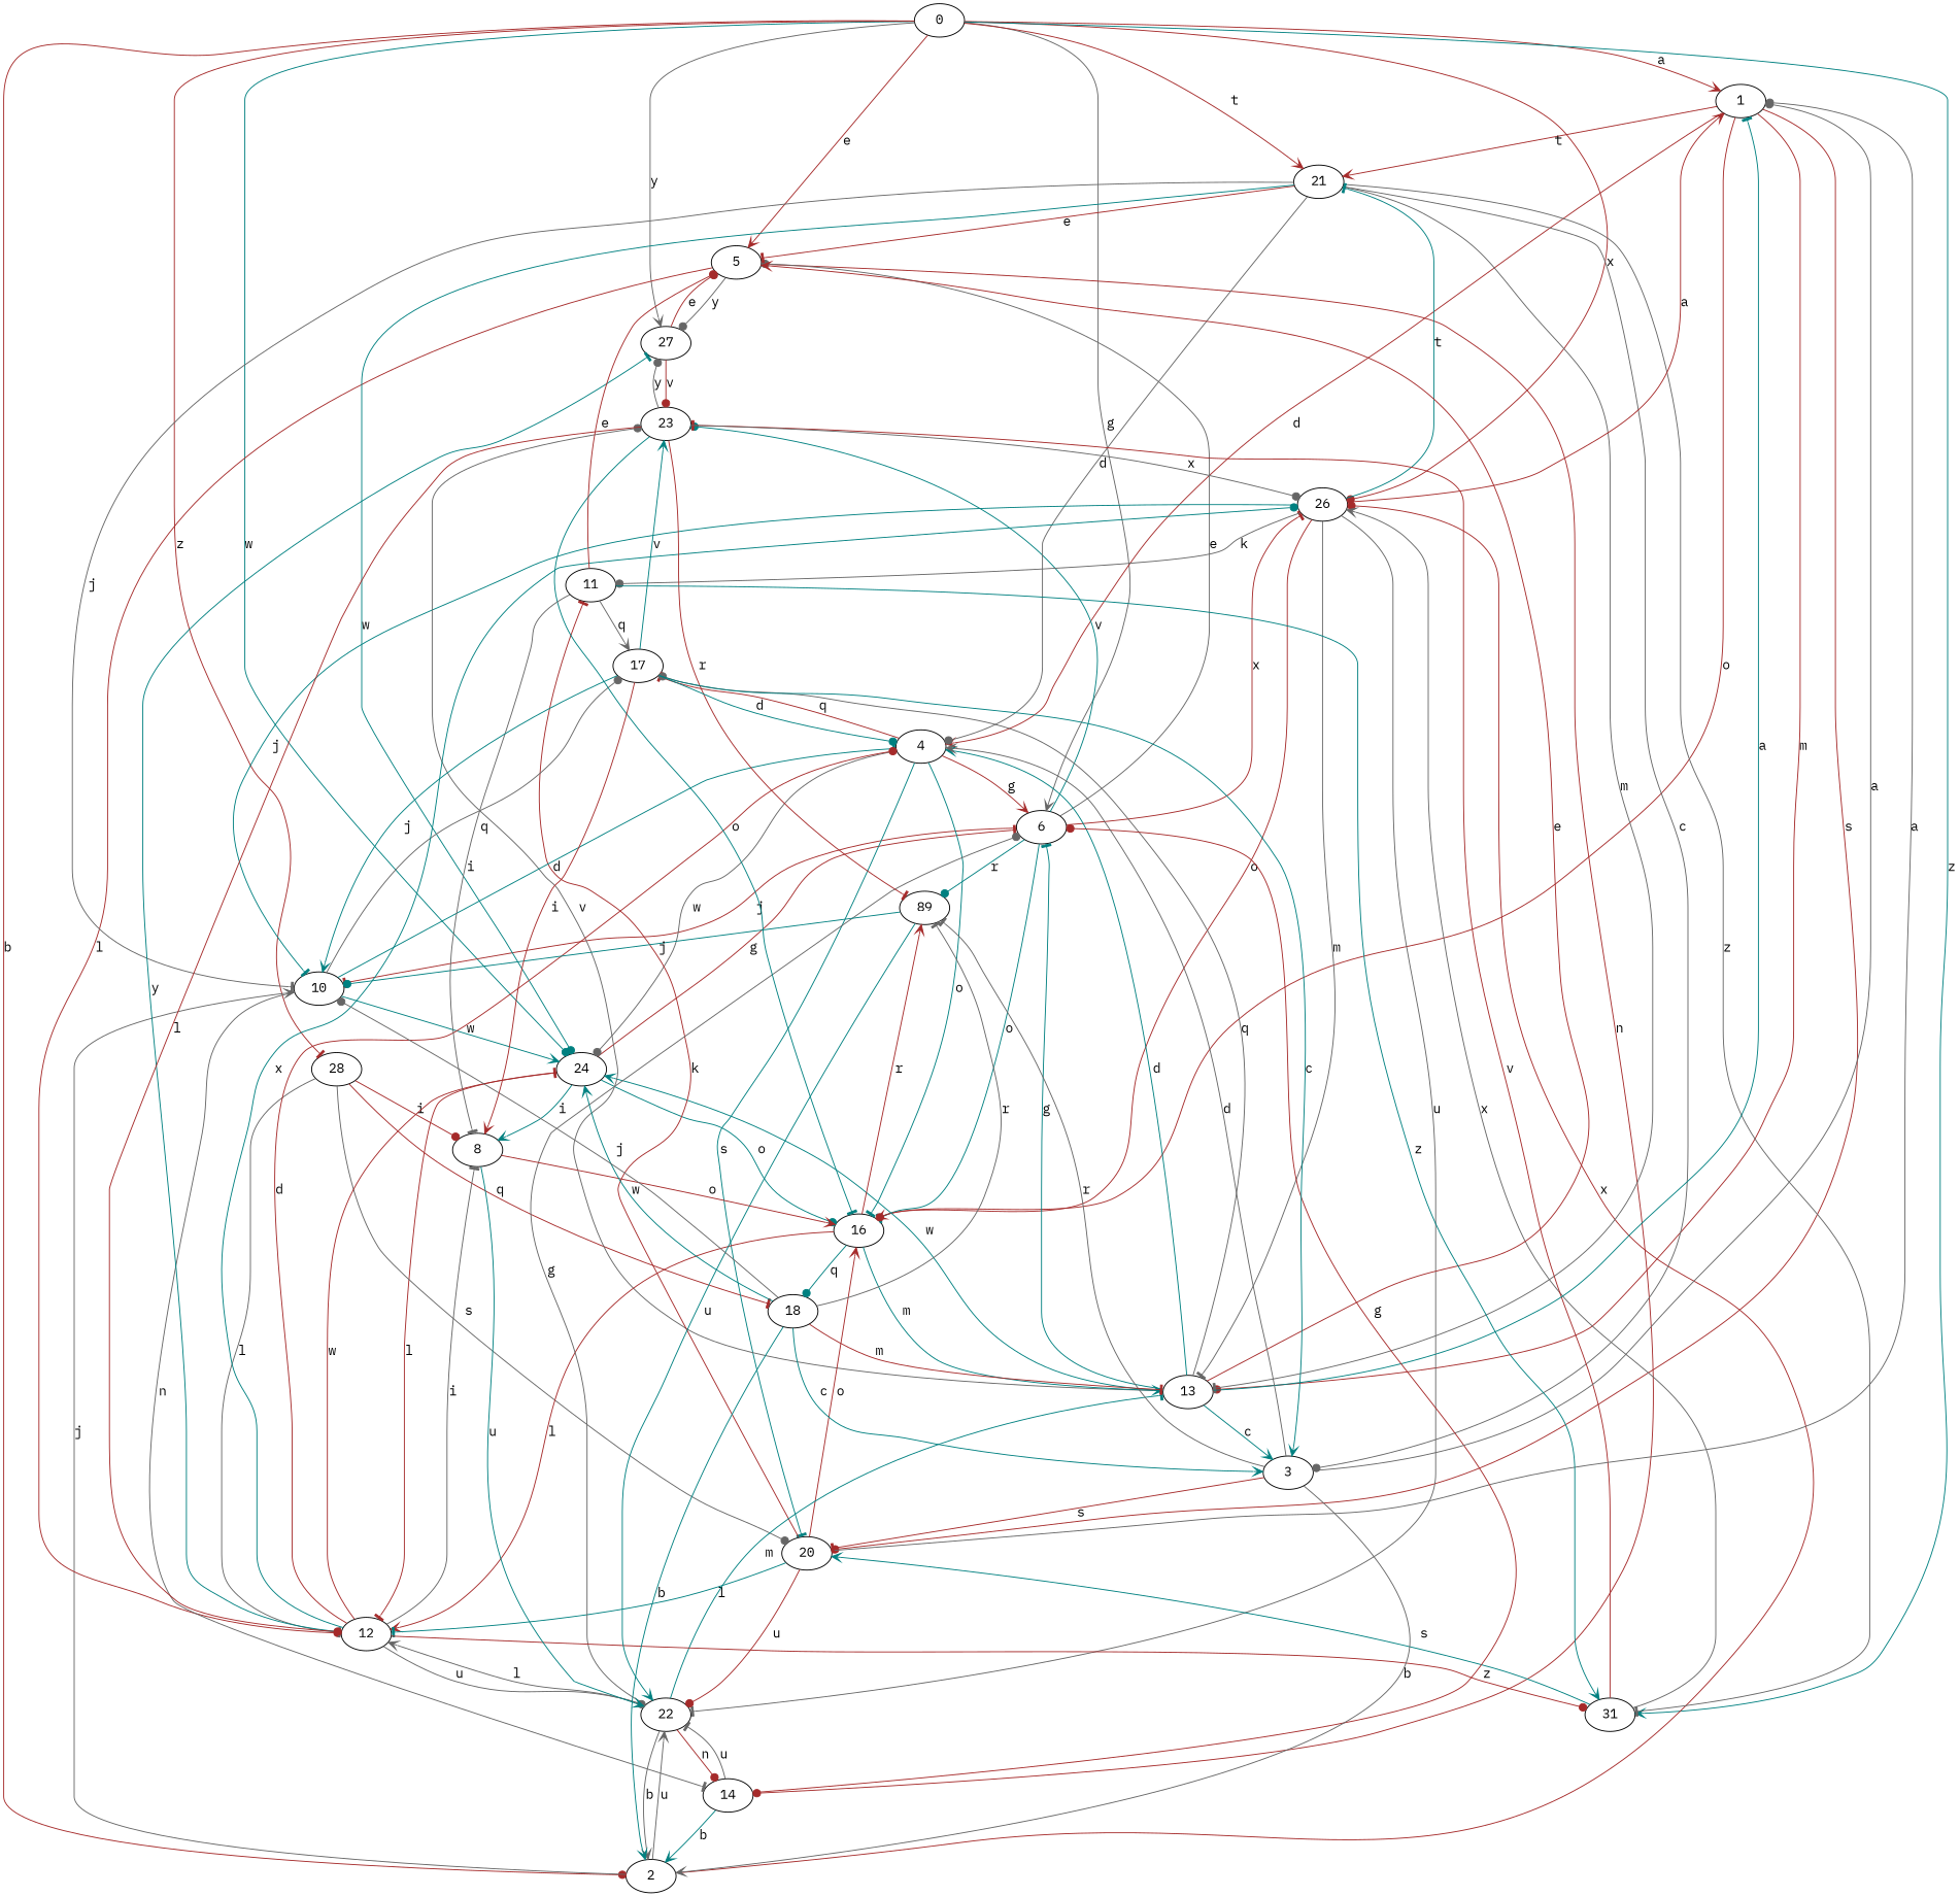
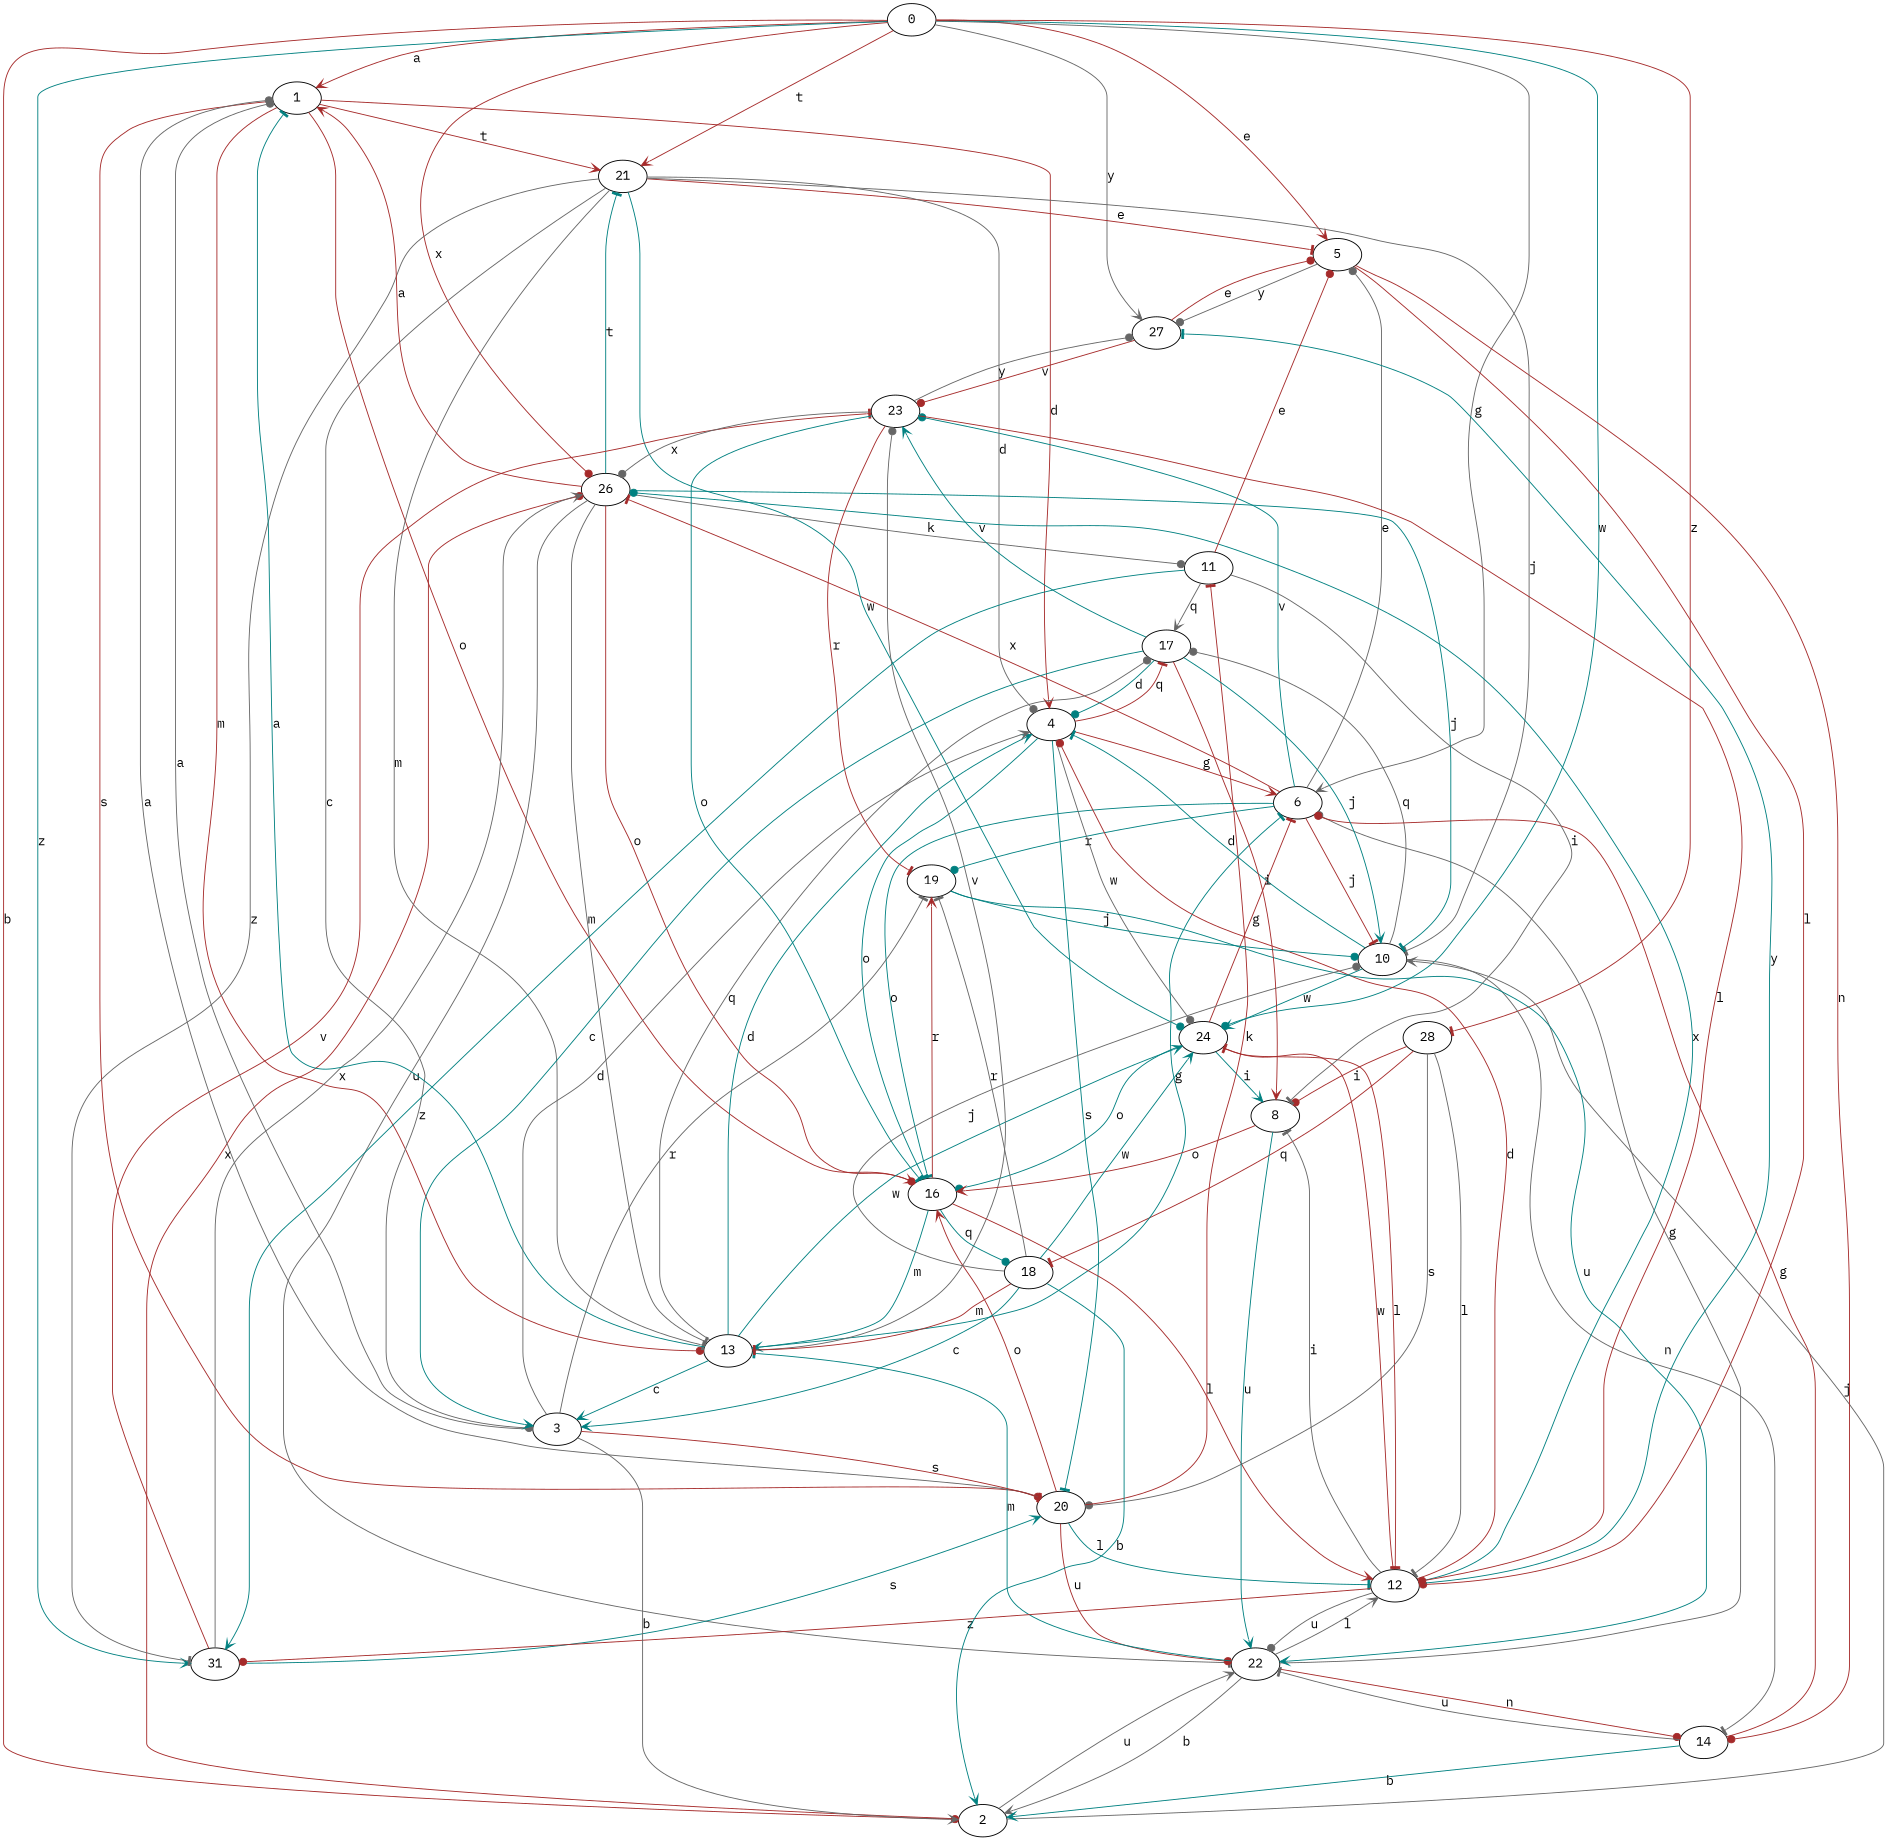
  strict digraph {
    fontname="IBM Plex Mono"
    node [fontname="IBM Plex Mono"]
    edge [arrowhead=dot color=brown fontname="IBM Plex Mono"]
    0
    1
    2
    5
    n5 [label=6]
    21
    24
    26
    27
    28
    31
    4
    13
    16
    20
    10
    22
    12
    14
-   19 [label=89]
+   19
    23
    3
    8
    11
    18
    17
    0 -> 1 [arrowhead=vee label=a]
    0 -> 2 [label=b]
    0 -> 5 [arrowhead=vee label=e]
    0 -> n5 [arrowhead=vee color=gray40 label=g]
    0 -> 21 [arrowhead=vee label=t]
    0 -> 24 [color=teal label=w]
    0 -> 26 [label=x]
    0 -> 27 [arrowhead=vee color=gray40 label=y]
    0 -> 28 [arrowhead=tee label=z]
    0 -> 31 [arrowhead=vee color=teal label=z]
    1 -> 21 [arrowhead=vee label=t]
    1 -> 4 [arrowhead=vee label=d]
    1 -> 13 [label=m]
    1 -> 16 [arrowhead=vee label=o]
    1 -> 20 [label=s]
    2 -> 26 [label=x]
    2 -> 10 [arrowhead=vee color=gray40 label=j]
    2 -> 22 [arrowhead=vee color=gray40 label=u]
    5 -> 27 [color=gray40 label=y]
    5 -> 12 [label=l]
    5 -> 14 [label=n]
    n5 -> 5 [color=gray40 label=e]
    n5 -> 26 [arrowhead=tee label=x]
    n5 -> 16 [arrowhead=tee color=teal label=o]
    n5 -> 10 [arrowhead=tee label=j]
    n5 -> 19 [color=teal label=r]
    n5 -> 23 [color=teal label=v]
    21 -> 5 [arrowhead=tee label=e]
    21 -> 24 [color=teal label=w]
    21 -> 31 [arrowhead=tee color=gray40 label=z]
    21 -> 4 [color=gray40 label=d]
    21 -> 13 [arrowhead=tee color=gray40 label=m]
    21 -> 10 [arrowhead=tee color=gray40 label=j]
    21 -> 3 [color=gray40 label=c]
    24 -> n5 [arrowhead=tee label=g]
    24 -> 16 [color=teal label=o]
    24 -> 12 [arrowhead=tee label=l]
    24 -> 8 [arrowhead=vee color=teal label=i]
    26 -> 1 [arrowhead=vee label=a]
    26 -> 21 [arrowhead=tee color=teal label=t]
    26 -> 13 [arrowhead=tee color=gray40 label=m]
    26 -> 16 [label=o]
    26 -> 10 [arrowhead=tee color=teal label=j]
    26 -> 22 [arrowhead=tee color=gray40 label=u]
    26 -> 11 [color=gray40 label=k]
    27 -> 5 [label=e]
    27 -> 23 [label=v]
    28 -> 20 [color=gray40 label=s]
    28 -> 12 [arrowhead=tee color=gray40 label=l]
    28 -> 8 [label=i]
    28 -> 18 [arrowhead=tee label=q]
    31 -> 26 [arrowhead=vee color=gray40 label=x]
    31 -> 20 [arrowhead=vee color=teal label=s]
    31 -> 23 [arrowhead=tee label=v]
    4 -> n5 [arrowhead=vee label=g]
    4 -> 24 [color=gray40 label=w]
    4 -> 16 [arrowhead=tee color=teal label=o]
    4 -> 20 [arrowhead=tee color=teal label=s]
    4 -> 17 [arrowhead=tee label=q]
    13 -> 1 [arrowhead=tee color=teal label=a]
-   13 -> 5 [arrowhead=vee label=e]
    13 -> n5 [arrowhead=tee color=teal label=g]
    13 -> 24 [arrowhead=vee color=teal label=w]
    13 -> 4 [arrowhead=vee color=teal label=d]
    13 -> 23 [color=gray40 label=v]
    13 -> 3 [arrowhead=vee color=teal label=c]
    13 -> 17 [color=gray40 label=q]
    16 -> 13 [arrowhead=vee color=teal label=m]
    16 -> 12 [arrowhead=vee label=l]
    16 -> 19 [arrowhead=vee label=r]
    16 -> 18 [color=teal label=q]
    20 -> 1 [color=gray40 label=a]
    20 -> 16 [arrowhead=vee label=o]
    20 -> 22 [label=u]
    20 -> 12 [arrowhead=tee color=teal label=l]
    20 -> 11 [arrowhead=tee label=k]
    10 -> 24 [arrowhead=vee color=teal label=w]
    10 -> 4 [arrowhead=tee color=teal label=d]
    10 -> 14 [arrowhead=tee color=gray40 label=n]
    10 -> 17 [color=gray40 label=q]
    22 -> 2 [arrowhead=vee color=gray40 label=b]
    22 -> n5 [color=gray40 label=g]
    22 -> 13 [arrowhead=tee color=teal label=m]
    22 -> 12 [arrowhead=vee color=gray40 label=l]
    22 -> 14 [label=n]
    12 -> 24 [arrowhead=tee label=w]
    12 -> 26 [color=teal label=x]
    12 -> 27 [arrowhead=tee color=teal label=y]
    12 -> 31 [label=z]
    12 -> 4 [label=d]
    12 -> 22 [color=gray40 label=u]
    12 -> 8 [arrowhead=tee color=gray40 label=i]
    14 -> 2 [arrowhead=vee color=teal label=b]
    14 -> n5 [label=g]
    14 -> 22 [arrowhead=tee color=gray40 label=u]
    19 -> 10 [color=teal label=j]
    19 -> 22 [arrowhead=vee color=teal label=u]
    23 -> 26 [color=gray40 label=x]
    23 -> 27 [color=gray40 label=y]
    23 -> 16 [arrowhead=tee color=teal label=o]
    23 -> 12 [label=l]
    23 -> 19 [arrowhead=tee label=r]
    3 -> 1 [color=gray40 label=a]
    3 -> 2 [arrowhead=vee color=gray40 label=b]
    3 -> 4 [arrowhead=vee color=gray40 label=d]
    3 -> 20 [arrowhead=tee label=s]
    3 -> 19 [arrowhead=tee color=gray40 label=r]
    8 -> 16 [arrowhead=vee label=o]
    8 -> 22 [arrowhead=vee color=teal label=u]
    11 -> 5 [label=e]
    11 -> 31 [arrowhead=vee color=teal label=z]
    11 -> 8 [arrowhead=tee color=gray40 label=i]
    11 -> 17 [arrowhead=vee color=gray40 label=q]
    18 -> 2 [arrowhead=vee color=teal label=b]
    18 -> 24 [arrowhead=vee color=teal label=w]
    18 -> 13 [arrowhead=tee label=m]
    18 -> 10 [color=gray40 label=j]
    18 -> 19 [arrowhead=tee color=gray40 label=r]
    18 -> 3 [arrowhead=vee color=teal label=c]
    17 -> 4 [color=teal label=d]
    17 -> 10 [arrowhead=vee color=teal label=j]
    17 -> 23 [arrowhead=vee color=teal label=v]
    17 -> 3 [arrowhead=vee color=teal label=c]
    17 -> 8 [arrowhead=vee label=i]
  }
